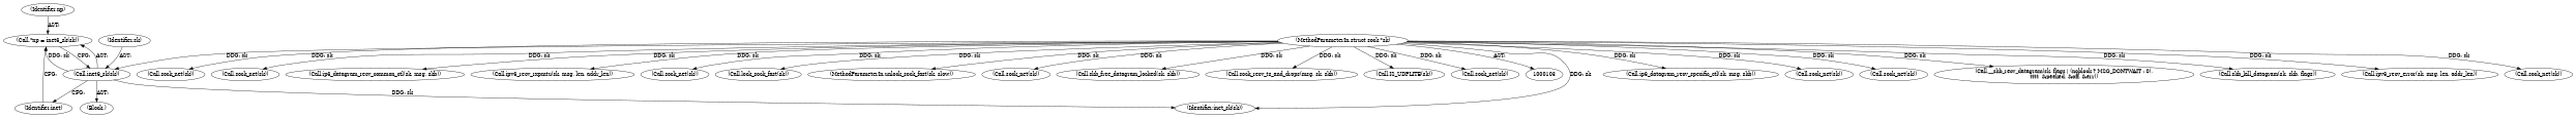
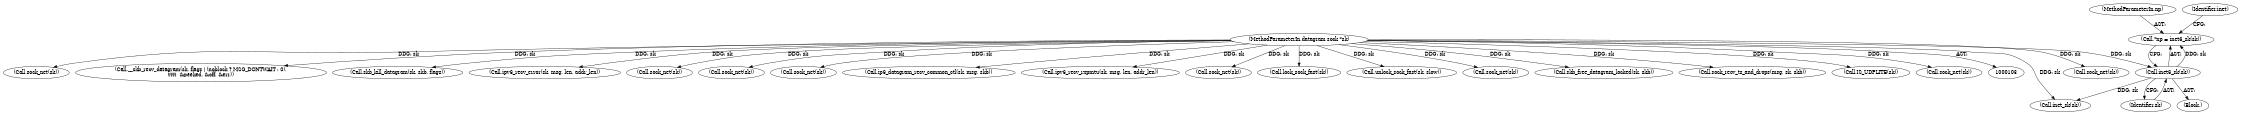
  digraph {
    n1 [label="(Call,*np = inet6_sk(sk))"]
    n2 [label="(Call,inet6_sk(sk))"]
    n3 [label="(Block,)"]
-   n4 [label="(Identifier,inet_sk(sk))"]
+   n4 [label="(Call,inet_sk(sk))"]
    n5 [label="(Identifier,sk)"]
-   n6 [label="(MethodParameterIn,struct sock *sk)"]
-   n7 [label="(Call,ip6_datagram_recv_specific_ctl(sk, msg, skb))"]
+   n6 [label="(MethodParameterIn,datagram sock *sk)"]
    n8 [label="(Call,sock_net(sk))"]
    n9 [label="(Call,sock_net(sk))"]
    n10 [label="(Call,__skb_recv_datagram(sk, flags | (noblock ? MSG_DONTWAIT : 0),\n\t\t\t\t  &peeked, &off, &err))"]
    n11 [label="(Call,skb_kill_datagram(sk, skb, flags))"]
    n12 [label="(Call,ipv6_recv_error(sk, msg, len, addr_len))"]
    n13 [label="(Call,sock_net(sk))"]
    n14 [label="(Call,sock_net(sk))"]
    n15 [label="(Call,sock_net(sk))"]
    n16 [label="(Call,ip6_datagram_recv_common_ctl(sk, msg, skb))"]
    n17 [label="(Call,ipv6_recv_rxpmtu(sk, msg, len, addr_len))"]
    n18 [label="(Call,sock_net(sk))"]
    n19 [label="(Call,lock_sock_fast(sk))"]
-   n20 [label="(MethodParameterIn,unlock_sock_fast(sk, slow))"]
+   n20 [label="(Call,unlock_sock_fast(sk, slow))"]
    n21 [label="(Call,sock_net(sk))"]
    n22 [label="(Call,skb_free_datagram_locked(sk, skb))"]
    n23 [label="(Call,sock_recv_ts_and_drops(msg, sk, skb))"]
    n24 [label="(Call,IS_UDPLITE(sk))"]
    n25 [label="(Call,sock_net(sk))"]
    1000103
-   n27 [label="(Identifier,np)"]
+   n27 [label="(MethodParameterIn,np)"]
    n28 [label="(Identifier,inet)"]
    n1 -> n2 [label="CFG: "]
    n2 -> n1 [label="AST: "]
    n2 -> n1 [label="DDG: sk"]
    n2 -> n3 [label="AST: "]
    n2 -> n4 [label="DDG: sk"]
-   n2 -> n28 [label="CFG: "]
+   n2 -> n5 [label="CFG: "]
    n5 -> n2 [label="AST: "]
    n6 -> n2 [label="DDG: sk"]
    n6 -> n4 [label="DDG: sk"]
-   n6 -> n7 [label="DDG: sk"]
    n6 -> n8 [label="DDG: sk"]
    n6 -> n9 [label="DDG: sk"]
    n6 -> n10 [label="DDG: sk"]
    n6 -> n11 [label="DDG: sk"]
    n6 -> n12 [label="DDG: sk"]
    n6 -> n13 [label="DDG: sk"]
    n6 -> n14 [label="DDG: sk"]
    n6 -> n15 [label="DDG: sk"]
    n6 -> n16 [label="DDG: sk"]
    n6 -> n17 [label="DDG: sk"]
    n6 -> n18 [label="DDG: sk"]
    n6 -> n19 [label="DDG: sk"]
    n6 -> n20 [label="DDG: sk"]
    n6 -> n21 [label="DDG: sk"]
    n6 -> n22 [label="DDG: sk"]
    n6 -> n23 [label="DDG: sk"]
    n6 -> n24 [label="DDG: sk"]
    n6 -> n25 [label="DDG: sk"]
    n6 -> 1000103 [label="AST: "]
    n27 -> n1 [label="AST: "]
    n28 -> n1 [label="CFG: "]
  }
